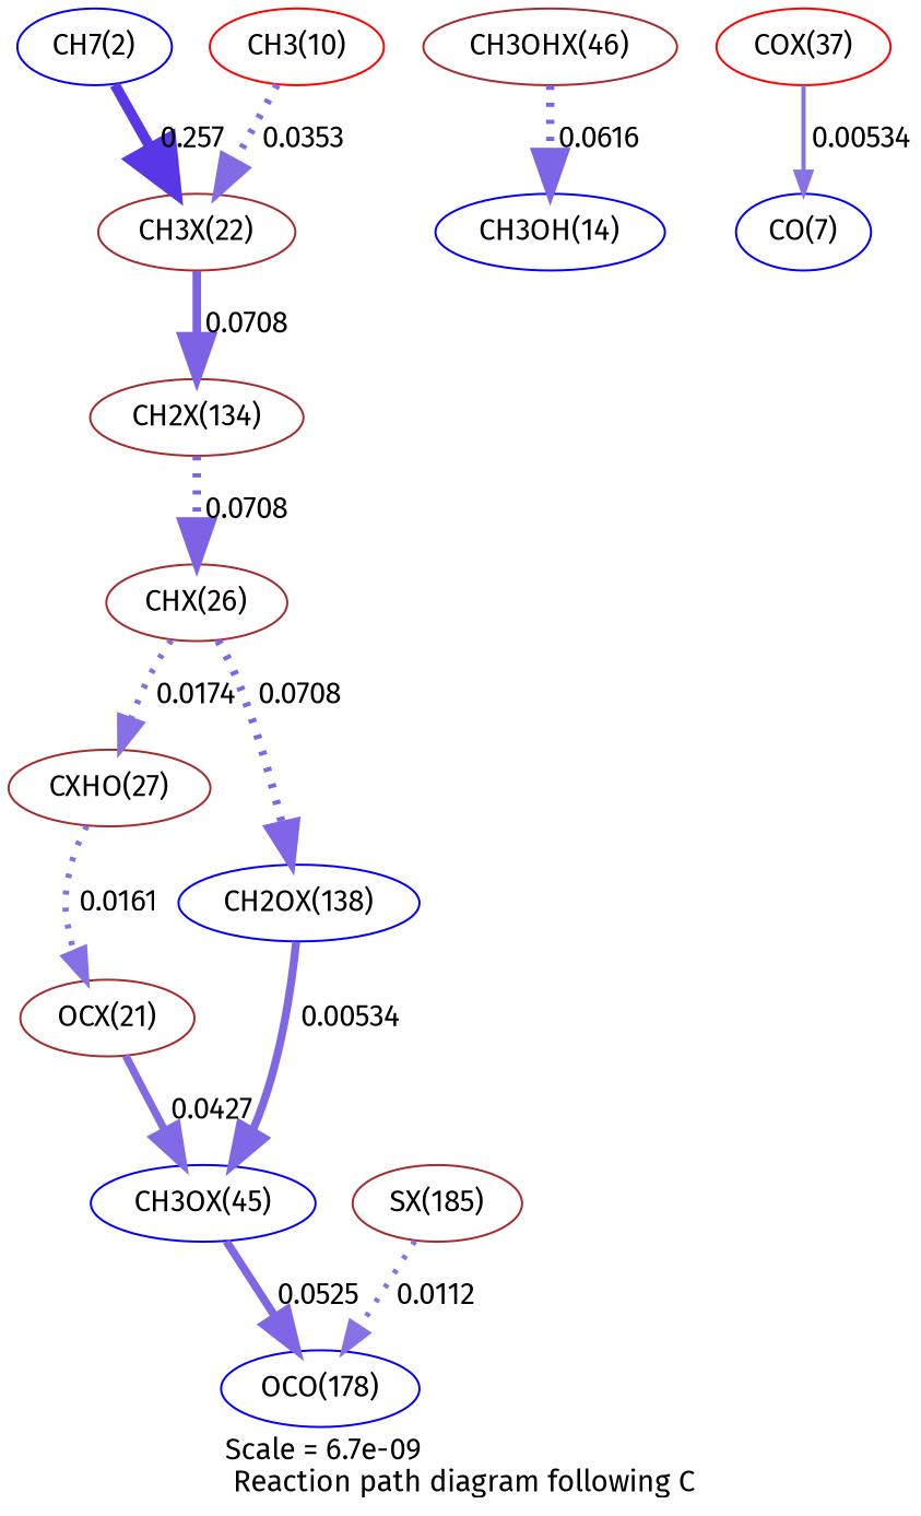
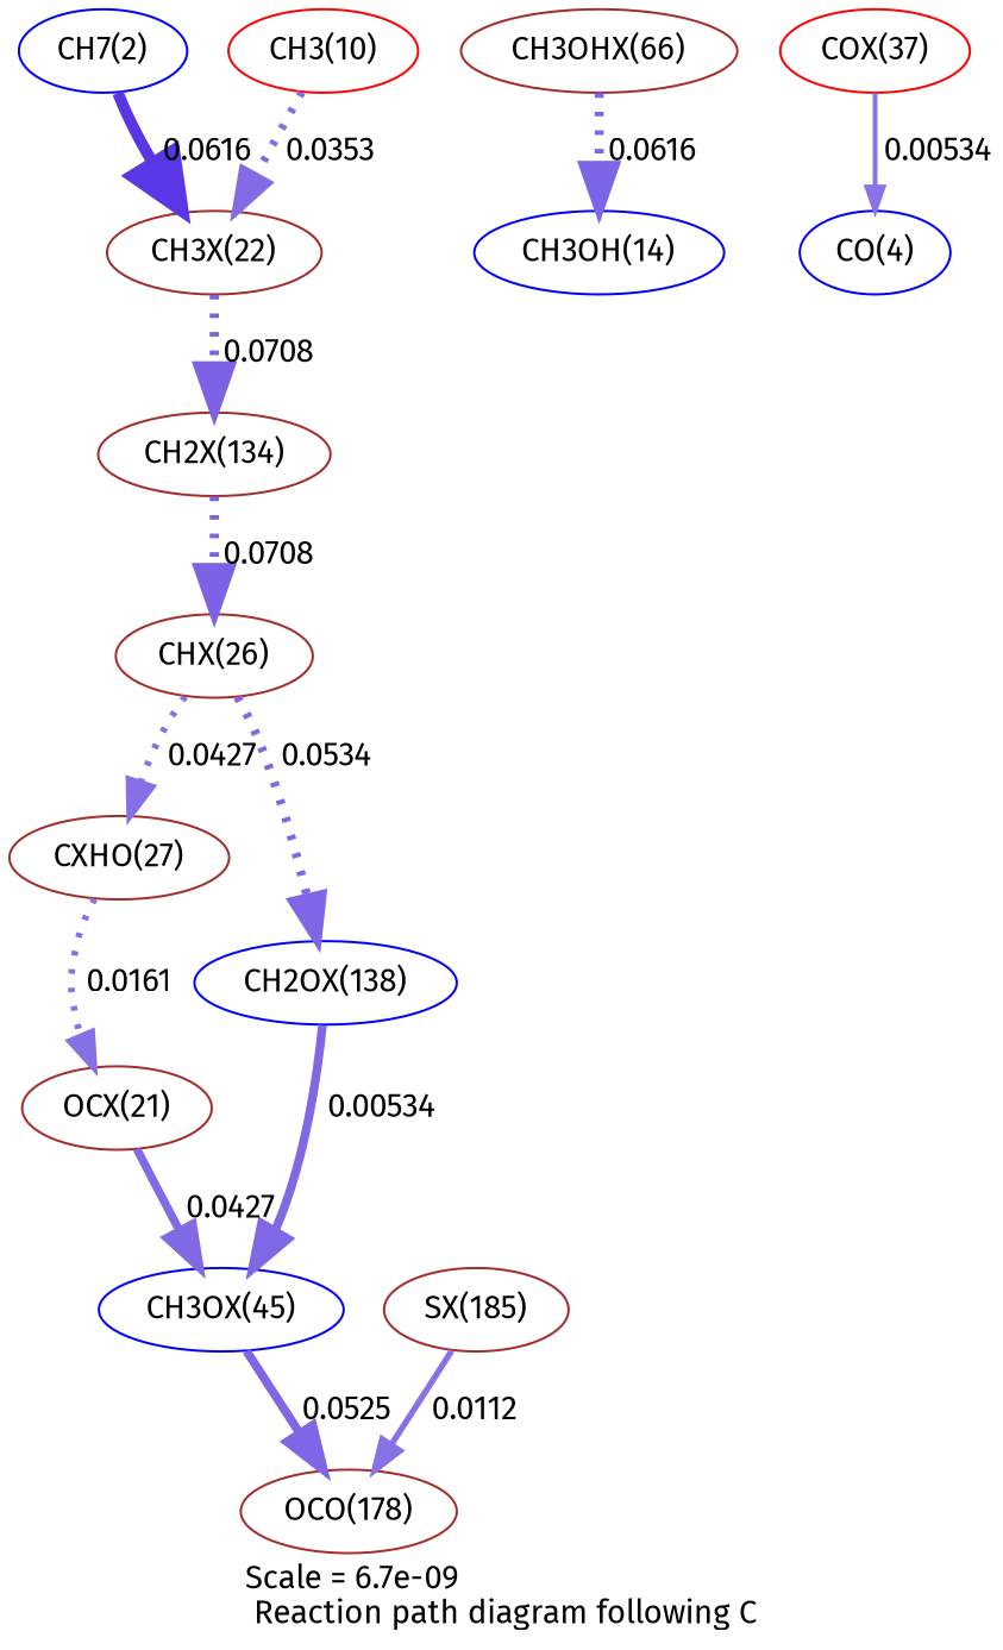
  digraph {
    fontname="Fira Sans"
    label="Scale = 6.7e-09\l Reaction path diagram following C"
    node [color=brown fontname="Fira Sans"]
    edge [arrowsize=1.89 color="0.7, 0.571, 0.9" fontname="Fira Sans" penwidth=4 style=dotted]
    n1 [color=blue label="CH7(2)"]
    n2 [label="CH3X(22)"]
    n3 [label="CH2X(134)"]
    n4 [color=blue label="CH3OH(14)"]
    n5 [label="CHX(26)"]
    n6 [color=red label="CH3(10)"]
    n7 [label="CXHO(27)"]
    n8 [color=blue label="CH2OX(138)"]
-   n9 [label="CH3OHX(46)"]
+   n9 [label="CH3OHX(66)"]
    n10 [label="OCX(21)"]
    n11 [color=blue label="CH3OX(45)"]
-   n12 [color=blue label="OCO(178)"]
-   n13 [color=blue label="CO(7)"]
+   n12 [label="OCO(178)"]
+   n13 [color=blue label="CO(4)"]
    n14 [color=red label="COX(37)"]
    n15 [label="SX(185)"]
-   n1 -> n2 [arrowsize=2.49 color="0.7, 0.757, 0.9" label=" 0.257" penwidth=4.97 style=solid]
-   n2 -> n3 [arrowsize=2 label=" 0.0708" style=solid]
+   n1 -> n2 [arrowsize=2.49 color="0.7, 0.757, 0.9" label=" 0.0616" penwidth=4.97 style=solid]
+   n2 -> n3 [arrowsize=2 label=" 0.0708"]
    n3 -> n5 [arrowsize=2 label=" 0.0708"]
-   n5 -> n7 [arrowsize=1.47 color="0.7, 0.517, 0.9" label=" 0.0174" penwidth=2.94]
-   n5 -> n8 [color="0.7, 0.553, 0.9" label=" 0.0708" penwidth=3.79]
+   n5 -> n7 [arrowsize=1.47 color="0.7, 0.517, 0.9" label=" 0.0427" penwidth=2.94]
+   n5 -> n8 [color="0.7, 0.553, 0.9" label=" 0.0534" penwidth=3.79]
    n6 -> n2 [arrowsize=1.74 color="0.7, 0.535, 0.9" label=" 0.0353" penwidth=3.48]
    n7 -> n10 [arrowsize=1.44 color="0.7, 0.516, 0.9" label=" 0.0161" penwidth=2.88]
    n8 -> n11 [color="0.7, 0.552, 0.9" label=" 0.00534" penwidth=3.77 style=solid]
    n9 -> n4 [arrowsize=1.95 color="0.7, 0.562, 0.9" label=" 0.0616" penwidth=3.9]
    n10 -> n11 [arrowsize=1.81 color="0.7, 0.543, 0.9" label=" 0.0427" penwidth=3.62 style=solid]
    n11 -> n12 [color="0.7, 0.553, 0.9" label=" 0.0525" penwidth=3.78 style=solid]
    n14 -> n13 [arrowsize=1.02 color="0.7, 0.505, 0.9" label=" 0.00534" penwidth=2.05 style=solid]
-   n15 -> n12 [arrowsize=1.31 color="0.7, 0.511, 0.9" label=" 0.0112" penwidth=2.61]
+   n15 -> n12 [arrowsize=1.31 color="0.7, 0.511, 0.9" label=" 0.0112" penwidth=2.61 style=solid]
  }
